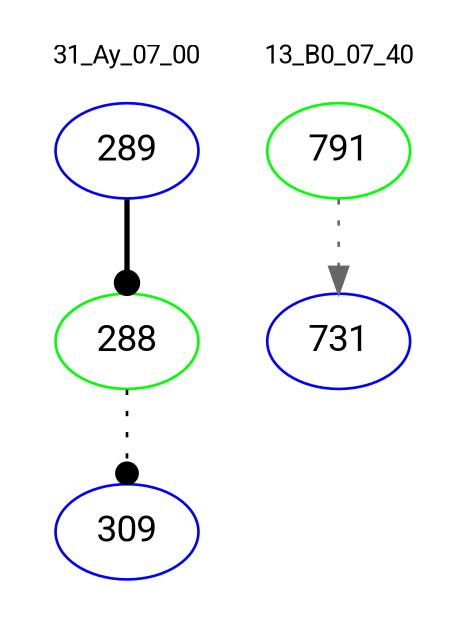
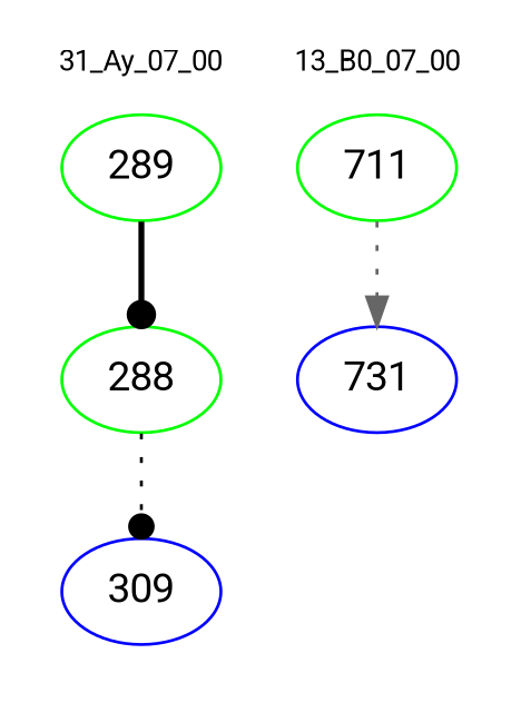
  digraph {
    fontname=Roboto
    node [color=green fontname=Roboto]
    edge [arrowhead=dot color=black fontname=Roboto style=dotted]
-   n1 [color=blue label=289]
+   n1 [label=289]
    n2 [label=288]
    n3 [color=blue label=309]
-   n4 [label=791]
+   n4 [label=711]
    n5 [color=blue label=731]
    subgraph cluster_1 {
      color=white
      fontsize=10
      label="31_Ay_07_00"
      n1
      n2
      n3
    }
    subgraph cluster_2 {
      color=white
      fontsize=10
-     label="13_B0_07_40"
+     label="13_B0_07_00"
      n4
      n5
    }
    n1 -> n2 [style=bold]
    n2 -> n3
    n4 -> n5 [arrowhead=normal color=gray40]
  }
